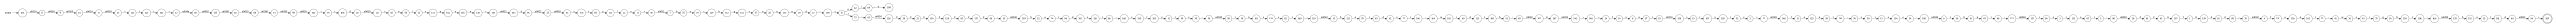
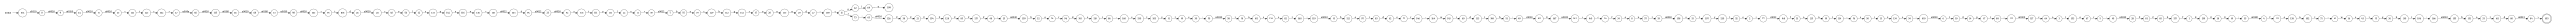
  digraph {
    fontname=Merriweather
    rankdir=LR
    node [fontname=Merriweather shape=circle]
    edge [fontname=Merriweather]
    0
    9
    44
    37
    1
    139
    18
    89
    2
    77
    148
    31
    3
    153
    67
    5
    4
    121
    138
    102
    90
    28
    81
    6
    10
    14
    87
    7
    55
    79
    129
    8
    57
    19
    158
    45
    88
    11
    42
    73
    69
    109
    12
    133
    144
    116
    13
    134
    54
    100
    122
    15
    107
    120
    52
    16
    43
    75
    36
    17
    20
    135
    29
    35
    27
    21
    154
    128
    85
    22
    61
    59
    23
    92
    156
    111
    24
    34
    25
    159
    32
    74
    26
    127
    40
    56
    169
    65
    157
    30
    70
    58
    78
    125
    39
    114
    96
    145
    33
    161
    80
    84
    130
    106
    166
    141
    123
    38
    76
    50
    41
    162
    46
    68
    53
    98
    47
    66
    115
    48
    49
    147
    167
-   142 [label=542]
+   142
    51
    163
    95
    132
    101
    124
    60
    113
    149
    62
    72
    146
    164
    63
    126
    64
    71
    143
    110
    82
    152
    105 [shape=doublecircle]
    168
    119
    93
    83
    137
    86
    160
    150
    103
    117
    91
    99
    131
    112
    97
    94
    108
    104
    initial [shape=plaintext]
    155
    151
    136
    118
    165
    140
    0 -> 9 [label="\u0020"]
    9 -> 44 [label="\u0020"]
    44 -> 37 [label="\u0020"]
    37 -> 45 [label="\u0020"]
    1 -> 139 [label=E]
    139 -> 18 [label=0]
    18 -> 89 [label=0]
    89 -> 35 [label=";"]
    2 -> 77 [label="="]
    77 -> 148 [label="\u0022"]
    148 -> 31 [label=f]
    31 -> 125 [label=o]
    3 -> 153 [label=l]
    153 -> 67 [label=o]
    67 -> 5 [label=r]
    5 -> 90 [label=":"]
    4 -> 121 [label=f]
    121 -> 138 [label=o]
    138 -> 102 [label=n]
    102 -> 71 [label=t]
    90 -> 28 [label="\u0020"]
    28 -> 81 [label="#"]
    81 -> 65 [label=C]
    6 -> 10 [label=1]
    10 -> 14 [label=0]
    14 -> 87 [label=p]
    87 -> 88 [label=t]
    7 -> 55 [label=b]
    55 -> 79 [label=a]
    79 -> 129 [label=c]
    129 -> 132 [label=k]
    8 -> 57 [label=n]
    57 -> 19 [label=t]
    19 -> 158 [label="\u0020"]
    158 -> 15 [label=s]
    45 -> 141 [label="<"]
    88 -> 122 [label=";"]
    11 -> 42 [label=o]
    11 -> 73 [label=r]
    42 -> 69 [label=l]
    73 -> 63 [label=":"]
    69 -> 109 [label=o]
    12 -> 133 [label=s]
    133 -> 144 [label=p]
    144 -> 116 [label=a]
    116 -> 136 [label=n]
    13 -> 134 [label=z]
    134 -> 54 [label=e]
    54 -> 100 [label=":"]
    100 -> 6 [label="\u0020"]
    122 -> 117 [label="\u0020"]
    15 -> 107 [label=t]
    107 -> 120 [label=y]
    120 -> 52 [label=l]
    52 -> 2 [label=e]
    16 -> 43 [label=e]
    43 -> 75 [label=i]
    75 -> 36 [label=g]
    36 -> 130 [label=h]
    17 -> 20 [label=o]
    20 -> 135 [label=u]
    135 -> 29 [label=n]
    29 -> 27 [label=d]
    35 -> 4 [label="\u0020"]
    27 -> 169 [label="-"]
    21 -> 154 [label=F]
    154 -> 128 [label=F]
    128 -> 85 [label=F]
    85 -> 137 [label=F]
    22 -> 61 [label=e]
    61 -> 59 [label="="]
    59 -> 7 [label="\u0022"]
    23 -> 92 [label="\u0020"]
    92 -> 156 [label=s]
    156 -> 111 [label=t]
    111 -> 131 [label=y]
    24 -> 34 [label=f]
    34 -> 8 [label=o]
    25 -> 159 [label="\u0020"]
    159 -> 32 [label=b]
    32 -> 74 [label=o]
    74 -> 96 [label=r]
    26 -> 127 [label="\u0020"]
    127 -> 40 [label=c]
    40 -> 56 [label=o]
    56 -> 12 [label=l]
    169 -> 11 [label=c]
    65 -> 157 [label=E]
    157 -> 1 [label=7]
    30 -> 70 [label=":"]
    70 -> 58 [label="\u0020"]
    58 -> 78 [label=i]
    78 -> 101 [label=n]
    125 -> 39 [label=n]
    39 -> 114 [label=t]
    114 -> 76 [label="-"]
    96 -> 145 [label=d]
    145 -> 110 [label=e]
    33 -> 161 [label=l]
    161 -> 80 [label=d]
    80 -> 84 [label="\u0022"]
    84 -> 105 [label=">"]
    130 -> 106 [label=t]
    106 -> 166 [label=":"]
    166 -> 155 [label="\u0020"]
    141 -> 123 [label=t]
    123 -> 162 [label=r]
    38 -> 21 [label=F]
    76 -> 50 [label=s]
    50 -> 13 [label=i]
    41 -> 16 [label=w]
    162 -> 47 [label=">"]
    46 -> 68 [label="\u0020"]
    68 -> 53 [label="\u0020"]
    53 -> 98 [label="\u0020"]
    98 -> 163 [label="\u0020"]
    47 -> 66 [label="\u000a"]
    66 -> 115 [label="\u0020"]
    115 -> 46 [label="\u0020"]
    48 -> 25 [label=";"]
    49 -> 147 [label="\u0020"]
    147 -> 167 [label=0]
    167 -> 142 [label="\u0022"]
    142 -> 140 [label=">"]
    51 -> 49 [label=":"]
    163 -> 95 [label="<"]
    95 -> 108 [label=t]
    132 -> 152 [label=g]
    101 -> 124 [label=s]
    124 -> 82 [label=e]
    60 -> 113 [label=d]
    113 -> 149 [label=t]
    149 -> 51 [label=h]
    62 -> 72 [label=e]
    72 -> 146 [label=r]
    146 -> 164 [label="-"]
    164 -> 143 [label=w]
    63 -> 126 [label="\u0020"]
    126 -> 38 [label="#"]
    64 -> 3 [label=o]
    71 -> 41 [label="-"]
    143 -> 60 [label=i]
    110 -> 86 [label=r]
    82 -> 168 [label=t]
    152 -> 17 [label=r]
    168 -> 119 [label=";"]
    119 -> 93 [label="\u0020"]
    93 -> 112 [label=b]
    83 -> 62 [label=d]
    137 -> 48 [label=F]
    86 -> 160 [label="-"]
    160 -> 150 [label=s]
    150 -> 103 [label=t]
    103 -> 91 [label=y]
    117 -> 64 [label=c]
    91 -> 99 [label=l]
    99 -> 30 [label=e]
    131 -> 22 [label=l]
    112 -> 97 [label=o]
    97 -> 83 [label=r]
    94 -> 23 [label="\u0022"]
    108 -> 26 [label=d]
    104 -> 0 [label="\u0020"]
    initial -> 104
    155 -> 151 [label=b]
    151 -> 33 [label=o]
    136 -> 118 [label="="]
    118 -> 165 [label="\u0022"]
    165 -> 94 [label=6]
    140 -> 24 [label="<"]
  }
